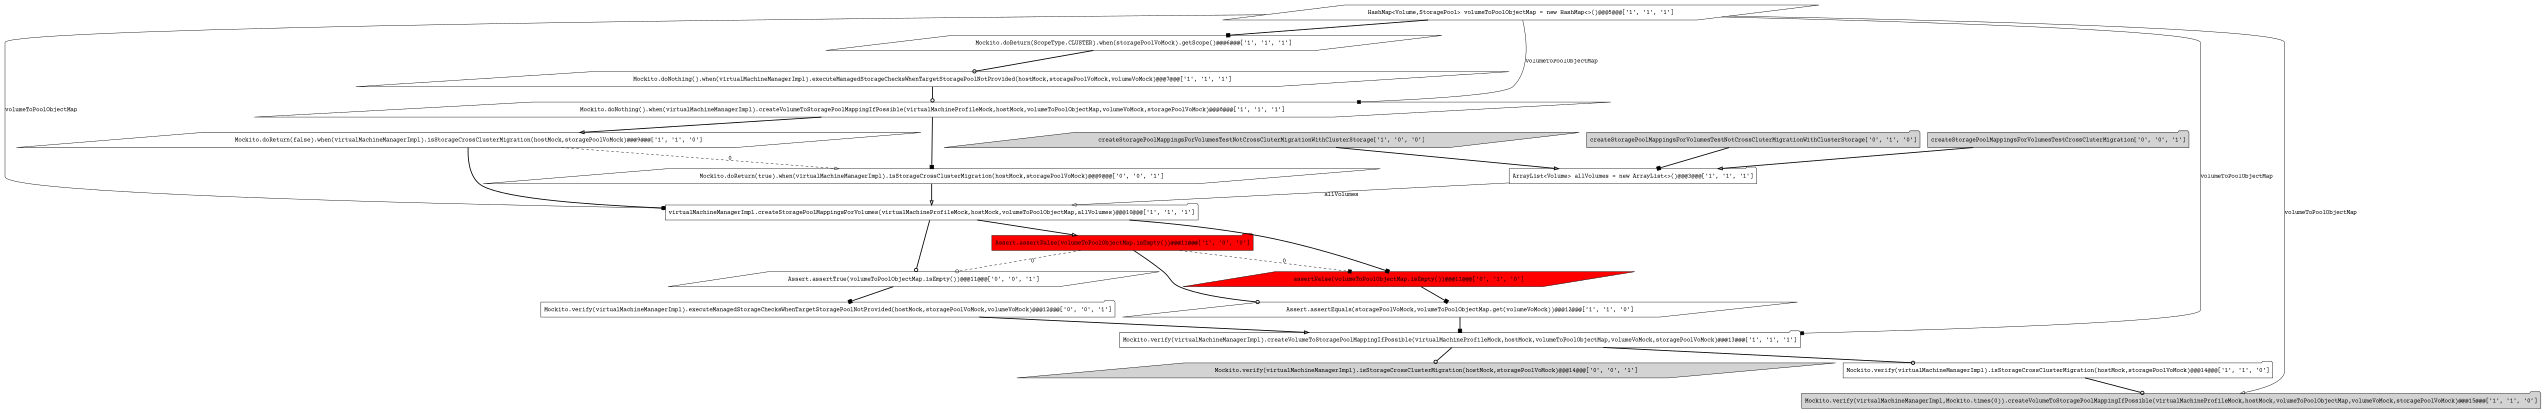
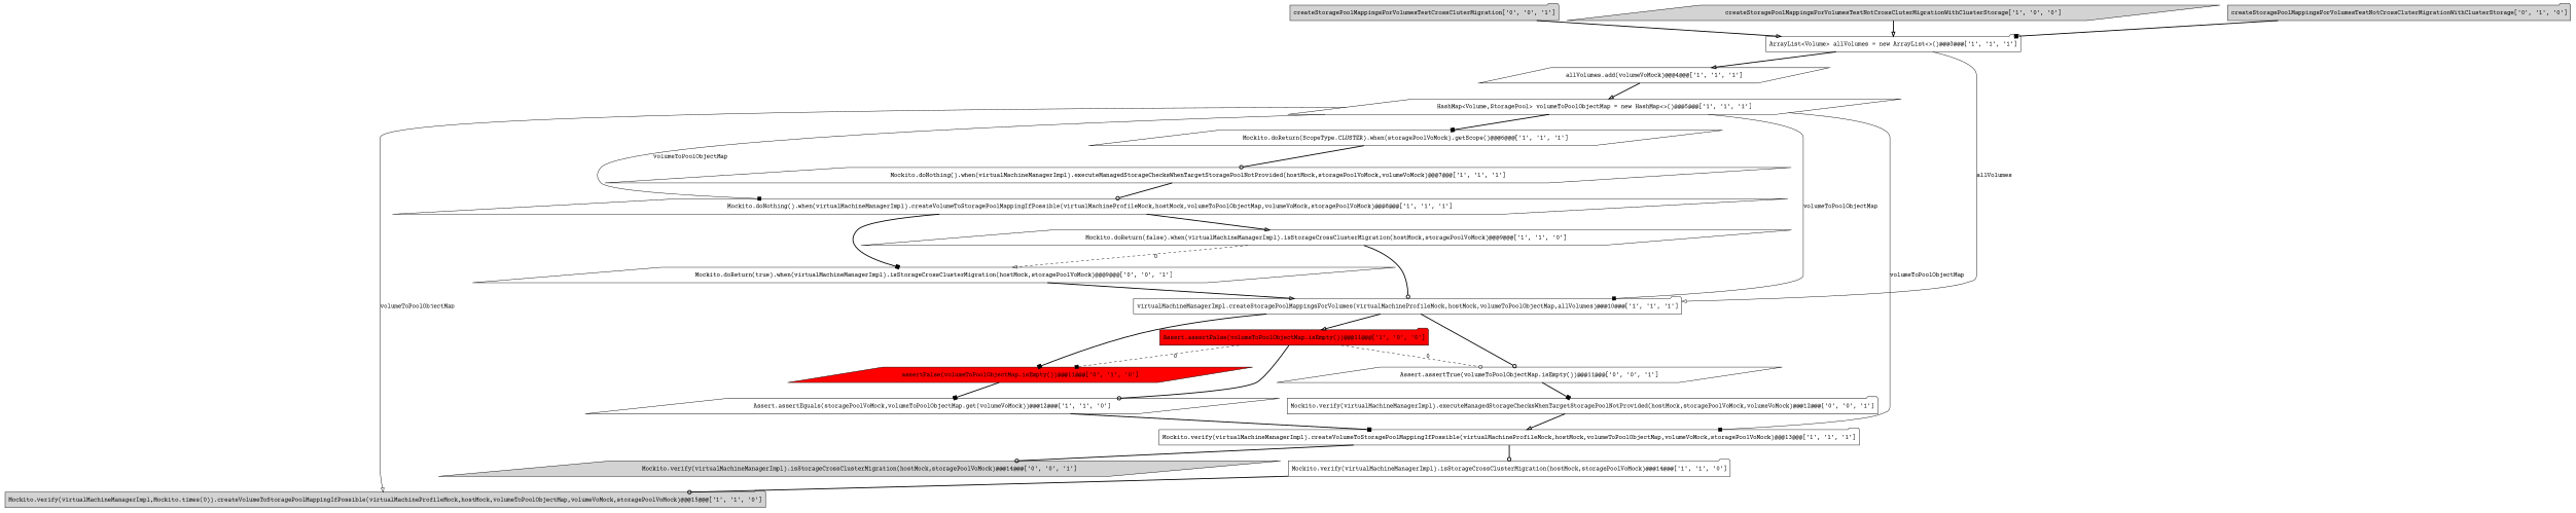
  digraph {
    fontname="Courier Prime"
    node [fillcolor=white shape=parallelogram style=filled fontname="Courier Prime"]
    edge [style=bold arrowhead=onormal fontname="Courier Prime"]
+   n1 [label="allVolumes.add(volumeVoMock)@@@4@@@['1', '1', '1']"]
    n2 [label="HashMap<Volume,StoragePool> volumeToPoolObjectMap = new HashMap<>()@@@5@@@['1', '1', '1']"]
    n3 [label="Mockito.doNothing().when(virtualMachineManagerImpl).executeManagedStorageChecksWhenTargetStoragePoolNotProvided(hostMock,storagePoolVoMock,volumeVoMock)@@@7@@@['1', '1', '1']"]
    n4 [label="Mockito.doNothing().when(virtualMachineManagerImpl).createVolumeToStoragePoolMappingIfPossible(virtualMachineProfileMock,hostMock,volumeToPoolObjectMap,volumeVoMock,storagePoolVoMock)@@@8@@@['1', '1', '1']"]
    n5 [fillcolor=lightgray label="createStoragePoolMappingsForVolumesTestCrossCluterMigration['0', '0', '1']" shape=folder]
    n6 [label="ArrayList<Volume> allVolumes = new ArrayList<>()@@@3@@@['1', '1', '1']" shape=folder]
    n7 [label="virtualMachineManagerImpl.createStoragePoolMappingsForVolumes(virtualMachineProfileMock,hostMock,volumeToPoolObjectMap,allVolumes)@@@10@@@['1', '1', '1']" shape=folder]
    n8 [fillcolor=red label="Assert.assertFalse(volumeToPoolObjectMap.isEmpty())@@@11@@@['1', '0', '0']" shape=folder]
    n9 [label="Assert.assertTrue(volumeToPoolObjectMap.isEmpty())@@@11@@@['0', '0', '1']"]
    n10 [fillcolor=red label="assertFalse(volumeToPoolObjectMap.isEmpty())@@@11@@@['0', '1', '0']"]
    n11 [fillcolor=lightgray label="Mockito.verify(virtualMachineManagerImpl,Mockito.times(0)).createVolumeToStoragePoolMappingIfPossible(virtualMachineProfileMock,hostMock,volumeToPoolObjectMap,volumeVoMock,storagePoolVoMock)@@@15@@@['1', '1', '0']" shape=folder]
    n12 [label="Mockito.verify(virtualMachineManagerImpl).createVolumeToStoragePoolMappingIfPossible(virtualMachineProfileMock,hostMock,volumeToPoolObjectMap,volumeVoMock,storagePoolVoMock)@@@13@@@['1', '1', '1']" shape=folder]
    n13 [label="Mockito.doReturn(ScopeType.CLUSTER).when(storagePoolVoMock).getScope()@@@6@@@['1', '1', '1']"]
    n14 [label="Mockito.verify(virtualMachineManagerImpl).isStorageCrossClusterMigration(hostMock,storagePoolVoMock)@@@14@@@['1', '1', '0']" shape=folder]
    n15 [fillcolor=lightgray label="Mockito.verify(virtualMachineManagerImpl).isStorageCrossClusterMigration(hostMock,storagePoolVoMock)@@@14@@@['0', '0', '1']"]
    n16 [label="Mockito.doReturn(false).when(virtualMachineManagerImpl).isStorageCrossClusterMigration(hostMock,storagePoolVoMock)@@@9@@@['1', '1', '0']"]
    n17 [label="Mockito.doReturn(true).when(virtualMachineManagerImpl).isStorageCrossClusterMigration(hostMock,storagePoolVoMock)@@@9@@@['0', '0', '1']"]
    n18 [label="Mockito.verify(virtualMachineManagerImpl).executeManagedStorageChecksWhenTargetStoragePoolNotProvided(hostMock,storagePoolVoMock,volumeVoMock)@@@12@@@['0', '0', '1']" shape=folder]
    n19 [fillcolor=lightgray label="createStoragePoolMappingsForVolumesTestNotCrossCluterMigrationWithClusterStorage['1', '0', '0']"]
    n20 [label="Assert.assertEquals(storagePoolVoMock,volumeToPoolObjectMap.get(volumeVoMock))@@@12@@@['1', '1', '0']"]
    n21 [fillcolor=lightgray label="createStoragePoolMappingsForVolumesTestNotCrossCluterMigrationWithClusterStorage['0', '1', '0']" shape=folder]
+   n1 -> n2
    n2 -> n4 [label=volumeToPoolObjectMap style=solid arrowhead=box]
    n2 -> n7 [label=volumeToPoolObjectMap style=solid arrowhead=box]
    n2 -> n11 [label=volumeToPoolObjectMap style=solid]
    n2 -> n12 [label=volumeToPoolObjectMap style=solid arrowhead=box]
    n2 -> n13 [arrowhead=box]
    n3 -> n4 [arrowhead=odot]
    n4 -> n16
    n4 -> n17 [arrowhead=box]
    n5 -> n6
+   n6 -> n1
    n6 -> n7 [label=allVolumes style=solid]
    n7 -> n8
    n7 -> n9 [arrowhead=odot]
    n7 -> n10 [arrowhead=box]
    n8 -> n9 [label=0 style=dashed arrowhead=odot]
    n8 -> n10 [label=0 style=dashed arrowhead=box]
    n8 -> n20 [arrowhead=odot]
    n9 -> n18 [arrowhead=box]
    n10 -> n20 [arrowhead=box]
    n12 -> n14 [arrowhead=odot]
    n12 -> n15 [arrowhead=odot]
    n13 -> n3 [arrowhead=odot]
    n14 -> n11 [arrowhead=odot]
    n16 -> n7 [arrowhead=odot]
    n16 -> n17 [label=0 style=dashed]
    n17 -> n7
    n18 -> n12
    n19 -> n6
    n20 -> n12 [arrowhead=box]
    n21 -> n6 [arrowhead=box]
  }
